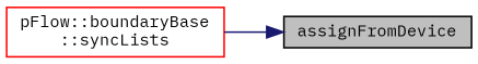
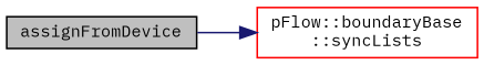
  digraph {
    rankdir=RL
    fontname="IBM Plex Mono"
    node [fontname="IBM Plex Mono" fontsize=10 shape=record style=filled]
    n1 [color=black fillcolor=grey75 fontcolor=black height=0.2 label=assignFromDevice width=0.4]
    n2 [color=red fillcolor=white height=0.2 label="pFlow::boundaryBase\l::syncLists" width=0.4]
-   n1 -> n2 [color=midnightblue dir=back fontname="IBM Plex Mono" fontsize=10 labelfontname=Helvetica labelfontsize=10 style=solid]
+   n2 -> n1 [color=midnightblue dir=back fontname="IBM Plex Mono" fontsize=10 labelfontname=Helvetica labelfontsize=10 style=solid]
  }
